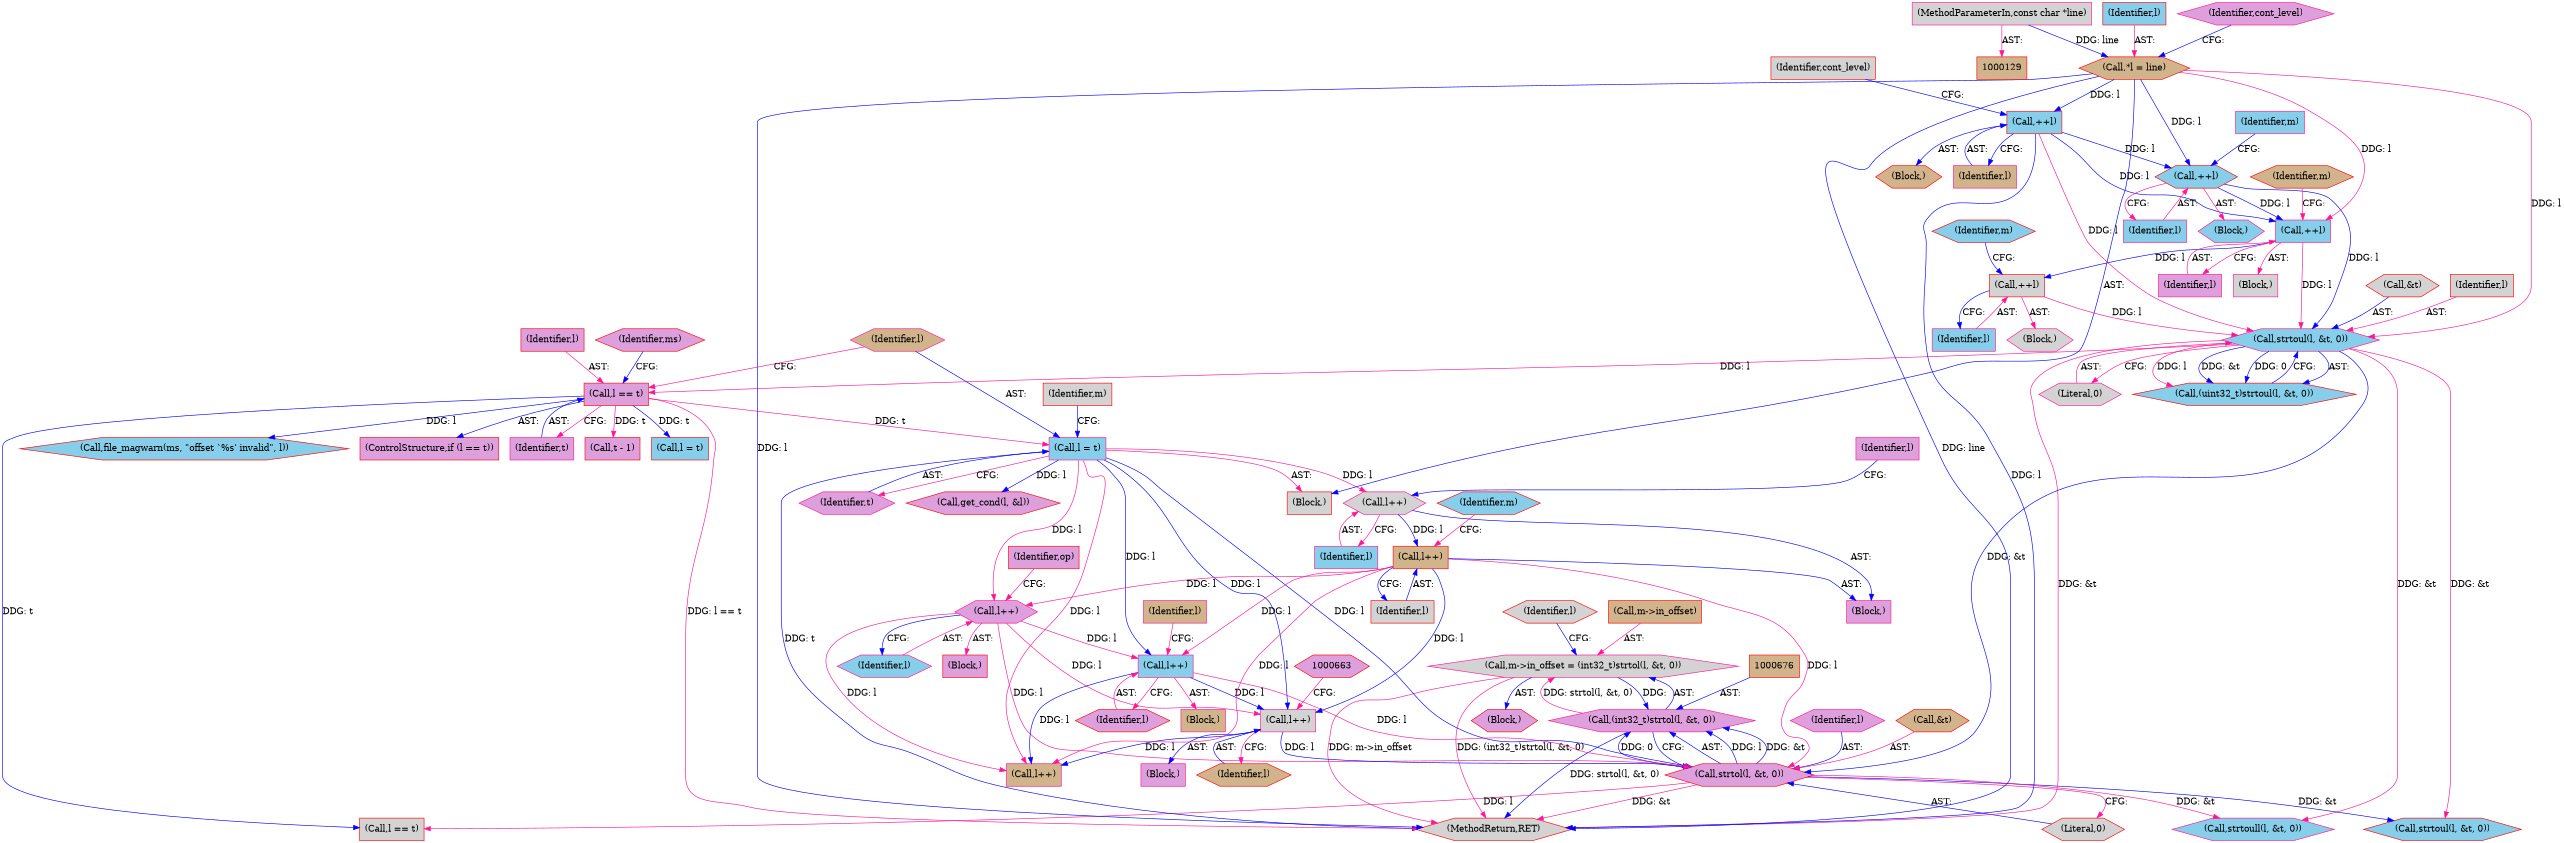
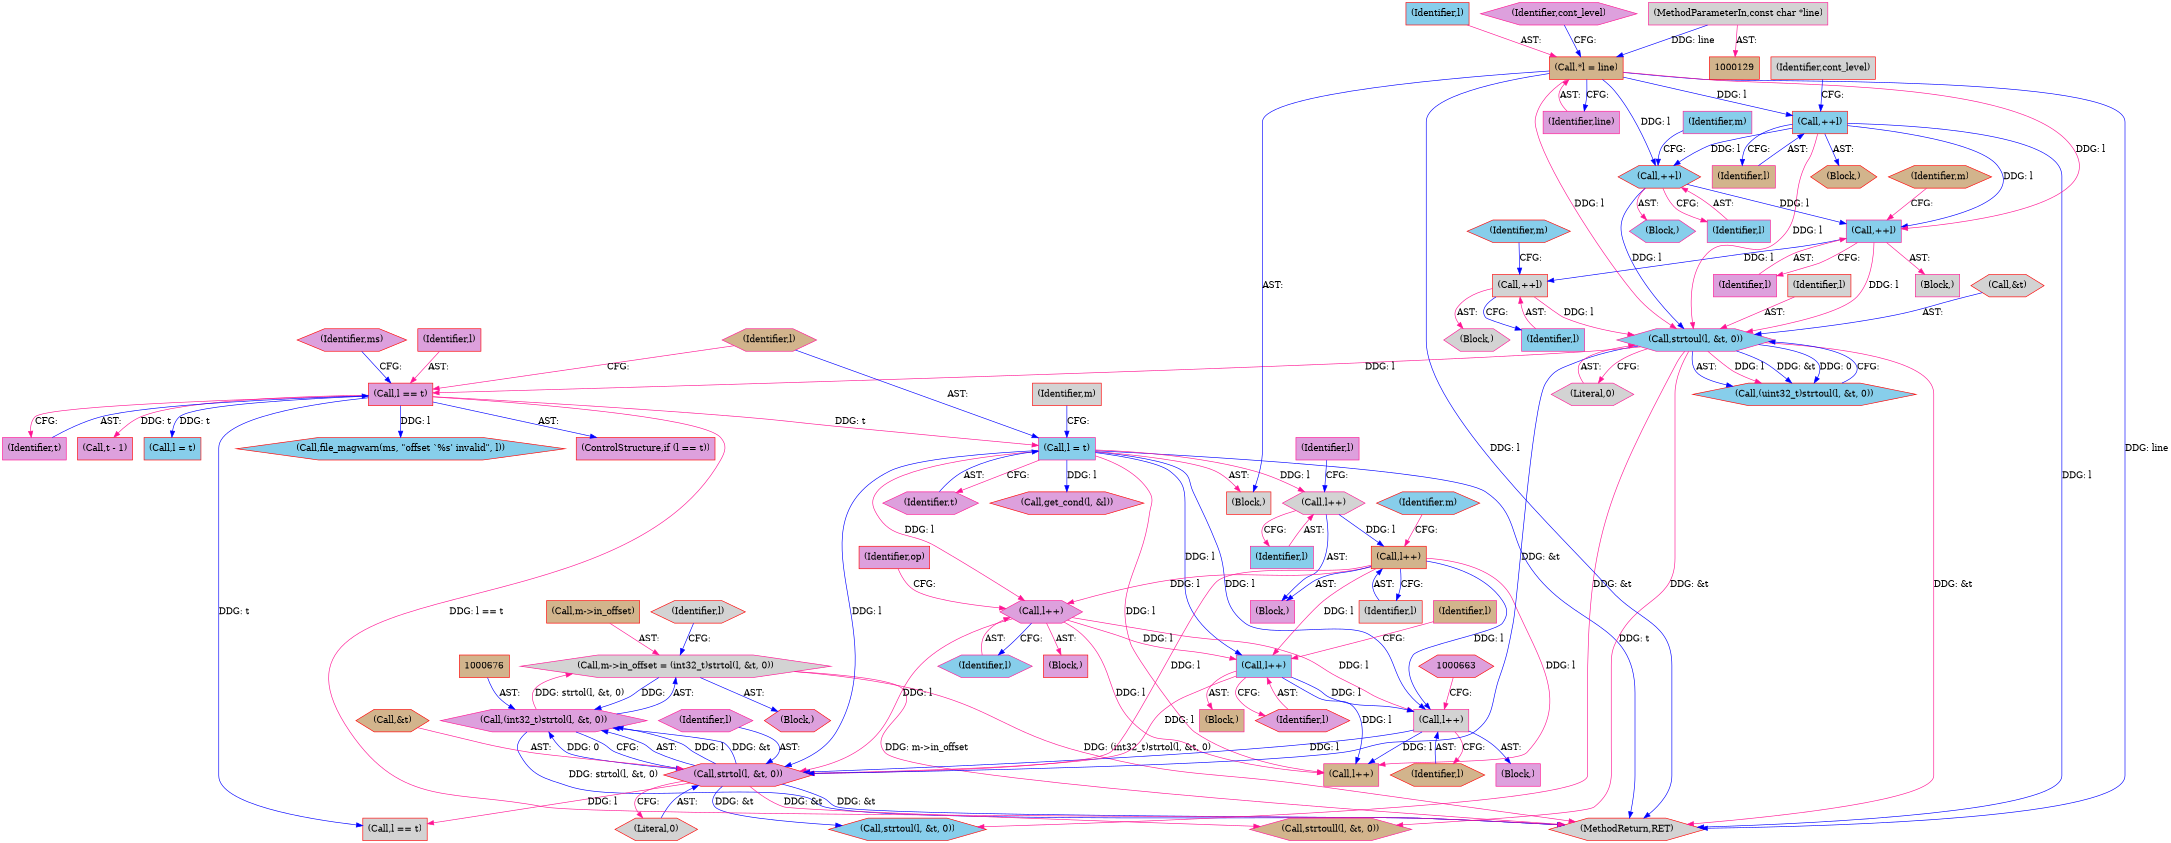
  digraph {
    node [color=red fillcolor=plum shape=box style=filled]
    edge [color=blue]
    n1 [color=deeppink fillcolor=lightgrey label="(Call,m->in_offset = (int32_t)strtol(l, &t, 0))" shape=hexagon]
    n2 [color=deeppink label="(Call,(int32_t)strtol(l, &t, 0))" shape=hexagon]
    n3 [fillcolor=lightgrey label="(MethodReturn,RET)" shape=hexagon]
    n4 [label="(Block,)" shape=hexagon]
    n5 [label="(Call,strtol(l, &t, 0))" shape=hexagon]
    n6 [fillcolor=skyblue label="(Call,strtoul(l, &t, 0))" shape=hexagon]
    n7 [fillcolor=lightgrey label="(Call,l == t)"]
    n8 [fillcolor=lightgrey label="(Literal,0)" shape=hexagon]
-   n9 [color=deeppink fillcolor=skyblue label="(Call,strtoull(l, &t, 0))" shape=hexagon]
+   n9 [color=deeppink fillcolor=tan label="(Call,strtoull(l, &t, 0))" shape=hexagon]
    n10 [color=deeppink fillcolor=skyblue label="(Call,l = t)"]
    n11 [color=deeppink fillcolor=lightgrey label="(Call,l++)" shape=hexagon]
    n12 [color=deeppink label="(Call,l++)" shape=hexagon]
    n13 [color=deeppink fillcolor=lightgrey label="(Call,l++)"]
    n14 [color=deeppink fillcolor=skyblue label="(Call,l++)"]
    n15 [color=deeppink label="(Identifier,t)" shape=hexagon]
    n16 [label="(Call,get_cond(l, &l))" shape=hexagon]
    n17 [fillcolor=lightgrey label="(Block,)"]
    n18 [color=deeppink fillcolor=tan label="(Call,l++)"]
    n19 [fillcolor=tan label="(Call,l++)"]
    n20 [color=deeppink label="(Block,)"]
    n21 [color=deeppink fillcolor=skyblue label="(Identifier,l)"]
    n22 [label="(Block,)"]
    n23 [color=deeppink fillcolor=skyblue label="(Identifier,l)" shape=hexagon]
    n24 [fillcolor=tan label="(Identifier,l)" shape=hexagon]
    n25 [color=deeppink label="(Block,)"]
    n26 [label="(Identifier,l)" shape=hexagon]
    n27 [color=deeppink fillcolor=tan label="(Block,)"]
    n28 [label="(Call,l == t)"]
    n29 [fillcolor=skyblue label="(Call,file_magwarn(ms, \"offset `%s' invalid\", l))" shape=hexagon]
    n30 [label="(ControlStructure,if (l == t))"]
    n31 [color=deeppink label="(Identifier,t)"]
    n32 [label="(Call,t - 1)"]
    n33 [fillcolor=skyblue label="(Call,l = t)"]
    n34 [color=deeppink fillcolor=skyblue label="(Call,strtoul(l, &t, 0))" shape=hexagon]
    n35 [fillcolor=skyblue label="(Call,(uint32_t)strtoul(l, &t, 0))" shape=hexagon]
    n36 [color=deeppink fillcolor=lightgrey label="(Literal,0)" shape=hexagon]
    n37 [color=deeppink fillcolor=skyblue label="(Call,++l)"]
    n38 [fillcolor=lightgrey label="(Call,++l)"]
    n39 [color=deeppink label="(Identifier,l)"]
    n40 [color=deeppink fillcolor=lightgrey label="(Block,)"]
    n41 [color=deeppink fillcolor=skyblue label="(Identifier,l)"]
    n42 [color=deeppink fillcolor=lightgrey label="(Block,)" shape=hexagon]
    n43 [fillcolor=skyblue label="(Call,++l)"]
    n44 [fillcolor=skyblue label="(Call,++l)" shape=hexagon]
    n45 [fillcolor=tan label="(Block,)" shape=hexagon]
    n46 [color=deeppink fillcolor=tan label="(Identifier,l)"]
    n47 [color=deeppink fillcolor=skyblue label="(Identifier,l)"]
    n48 [color=deeppink fillcolor=skyblue label="(Block,)" shape=hexagon]
-   n49 [fillcolor=tan label="(Call,*l = line)" shape=hexagon]
+   n49 [fillcolor=tan label="(Call,*l = line)"]
+   n50 [color=deeppink label="(Identifier,line)"]
    n51 [color=deeppink fillcolor=lightgrey label="(MethodParameterIn,const char *line)"]
    1000129 [fillcolor=tan]
    n53 [fillcolor=lightgrey label="(Identifier,l)"]
    n54 [fillcolor=lightgrey label="(Identifier,m)"]
    n55 [fillcolor=lightgrey label="(Identifier,l)" shape=hexagon]
    n56 [label="(Identifier,ms)" shape=hexagon]
    n57 [label="(Identifier,l)"]
    n58 [fillcolor=lightgrey label="(Call,&t)" shape=hexagon]
    n59 [fillcolor=lightgrey label="(Identifier,cont_level)"]
    n60 [fillcolor=skyblue label="(Identifier,m)" shape=hexagon]
    n61 [fillcolor=lightgrey label="(Identifier,l)"]
    n62 [color=deeppink label="(Identifier,l)"]
    n63 [fillcolor=skyblue label="(Identifier,m)" shape=hexagon]
    n64 [color=deeppink label="(Identifier,l)" shape=hexagon]
    n65 [fillcolor=tan label="(Identifier,m)" shape=hexagon]
    n66 [fillcolor=skyblue label="(Identifier,l)"]
    n67 [color=deeppink fillcolor=tan label="(Identifier,l)" shape=hexagon]
    n68 [label="(Identifier,op)"]
    n69 [color=deeppink fillcolor=skyblue label="(Identifier,m)"]
    n70 [fillcolor=tan label="(Call,m->in_offset)"]
    n71 [color=deeppink fillcolor=tan label="(Identifier,l)"]
    n72 [fillcolor=tan label="(Call,&t)" shape=hexagon]
    n73 [color=deeppink label="(Identifier,cont_level)" shape=hexagon]
    1000676 [fillcolor=tan]
    1000663 [shape=hexagon]
    n1 -> n2 [label="DDG: "]
    n1 -> n3 [color=deeppink label="DDG: m->in_offset"]
    n1 -> n3 [color=deeppink label="DDG: (int32_t)strtol(l, &t, 0)"]
    n1 -> n4 [label="AST: "]
    n2 -> n1 [label="AST: "]
    n2 -> n1 [color=deeppink label="DDG: strtol(l, &t, 0)"]
    n2 -> n3 [label="DDG: strtol(l, &t, 0)"]
    n2 -> n5 [label="CFG: "]
    n5 -> n2 [label="AST: "]
    n5 -> n2 [label="DDG: l"]
    n5 -> n2 [label="DDG: &t"]
    n5 -> n2 [label="DDG: 0"]
-   n5 -> n3 [color=deeppink label="DDG: &t"]
+   n5 -> n3 [label="DDG: &t"]
    n5 -> n6 [label="DDG: &t"]
    n5 -> n7 [color=deeppink label="DDG: l"]
    n5 -> n8 [color=deeppink label="CFG: "]
    n5 -> n9 [color=deeppink label="DDG: &t"]
    n8 -> n5 [label="AST: "]
    n10 -> n3 [label="DDG: t"]
    n10 -> n5 [label="DDG: l"]
    n10 -> n11 [color=deeppink label="DDG: l"]
    n10 -> n12 [color=deeppink label="DDG: l"]
    n10 -> n13 [label="DDG: l"]
    n10 -> n14 [label="DDG: l"]
    n10 -> n15 [color=deeppink label="CFG: "]
    n10 -> n16 [label="DDG: l"]
    n10 -> n17 [color=deeppink label="AST: "]
    n10 -> n18 [color=deeppink label="DDG: l"]
    n11 -> n19 [label="DDG: l"]
    n11 -> n20 [label="AST: "]
    n11 -> n21 [color=deeppink label="CFG: "]
    n12 -> n5 [color=deeppink label="DDG: l"]
    n12 -> n13 [color=deeppink label="DDG: l"]
    n12 -> n14 [color=deeppink label="DDG: l"]
    n12 -> n18 [color=deeppink label="DDG: l"]
    n12 -> n22 [color=deeppink label="AST: "]
    n12 -> n23 [label="CFG: "]
    n13 -> n5 [label="DDG: l"]
    n13 -> n18 [label="DDG: l"]
    n13 -> n24 [color=deeppink label="CFG: "]
    n13 -> n25 [label="AST: "]
    n14 -> n5 [color=deeppink label="DDG: l"]
    n14 -> n13 [label="DDG: l"]
    n14 -> n18 [label="DDG: l"]
    n14 -> n26 [color=deeppink label="CFG: "]
    n14 -> n27 [color=deeppink label="AST: "]
    n15 -> n10 [label="AST: "]
    n19 -> n5 [color=deeppink label="DDG: l"]
    n19 -> n12 [color=deeppink label="DDG: l"]
    n19 -> n13 [label="DDG: l"]
    n19 -> n14 [color=deeppink label="DDG: l"]
    n19 -> n18 [color=deeppink label="DDG: l"]
    n19 -> n20 [label="AST: "]
    n19 -> n53 [label="CFG: "]
    n21 -> n11 [color=deeppink label="AST: "]
    n23 -> n12 [color=deeppink label="AST: "]
    n24 -> n13 [label="AST: "]
    n26 -> n14 [color=deeppink label="AST: "]
    n28 -> n3 [color=deeppink label="DDG: l == t"]
    n28 -> n7 [label="DDG: t"]
    n28 -> n10 [color=deeppink label="DDG: t"]
    n28 -> n29 [label="DDG: l"]
    n28 -> n30 [label="AST: "]
    n28 -> n31 [color=deeppink label="CFG: "]
    n28 -> n32 [color=deeppink label="DDG: t"]
    n28 -> n33 [label="DDG: t"]
    n31 -> n28 [label="AST: "]
    n34 -> n3 [color=deeppink label="DDG: &t"]
    n34 -> n5 [label="DDG: &t"]
    n34 -> n6 [color=deeppink label="DDG: &t"]
    n34 -> n9 [color=deeppink label="DDG: &t"]
    n34 -> n28 [color=deeppink label="DDG: l"]
    n34 -> n35 [label="AST: "]
    n34 -> n35 [color=deeppink label="DDG: l"]
    n34 -> n35 [label="DDG: &t"]
    n34 -> n35 [label="DDG: 0"]
    n34 -> n36 [color=deeppink label="CFG: "]
    n35 -> n34 [label="CFG: "]
    n36 -> n34 [color=deeppink label="AST: "]
    n37 -> n34 [color=deeppink label="DDG: l"]
    n37 -> n38 [label="DDG: l"]
    n37 -> n39 [color=deeppink label="CFG: "]
    n37 -> n40 [color=deeppink label="AST: "]
    n38 -> n34 [color=deeppink label="DDG: l"]
    n38 -> n41 [label="CFG: "]
    n38 -> n42 [color=deeppink label="AST: "]
    n39 -> n37 [color=deeppink label="AST: "]
    n41 -> n38 [color=deeppink label="AST: "]
    n43 -> n3 [label="DDG: l"]
    n43 -> n34 [color=deeppink label="DDG: l"]
    n43 -> n37 [label="DDG: l"]
    n43 -> n44 [label="DDG: l"]
    n43 -> n45 [label="AST: "]
    n43 -> n46 [label="CFG: "]
    n44 -> n34 [label="DDG: l"]
    n44 -> n37 [label="DDG: l"]
    n44 -> n47 [color=deeppink label="CFG: "]
    n44 -> n48 [color=deeppink label="AST: "]
    n46 -> n43 [label="AST: "]
    n47 -> n44 [color=deeppink label="AST: "]
    n49 -> n3 [label="DDG: l"]
    n49 -> n3 [label="DDG: line"]
    n49 -> n17 [label="AST: "]
    n49 -> n34 [color=deeppink label="DDG: l"]
    n49 -> n37 [color=deeppink label="DDG: l"]
    n49 -> n43 [label="DDG: l"]
    n49 -> n44 [label="DDG: l"]
+   n49 -> n50 [label="CFG: "]
+   n50 -> n49 [color=deeppink label="AST: "]
    n51 -> n49 [label="DDG: line"]
    n51 -> 1000129 [color=deeppink label="AST: "]
    n53 -> n19 [label="AST: "]
    n54 -> n10 [label="CFG: "]
    n55 -> n1 [label="CFG: "]
    n56 -> n28 [label="CFG: "]
    n57 -> n28 [color=deeppink label="AST: "]
    n58 -> n34 [label="AST: "]
    n59 -> n43 [label="CFG: "]
    n60 -> n19 [color=deeppink label="CFG: "]
    n61 -> n34 [color=deeppink label="AST: "]
    n62 -> n11 [label="CFG: "]
    n63 -> n38 [label="CFG: "]
    n64 -> n5 [label="AST: "]
    n65 -> n37 [color=deeppink label="CFG: "]
    n66 -> n49 [color=deeppink label="AST: "]
    n67 -> n10 [label="AST: "]
    n67 -> n28 [color=deeppink label="CFG: "]
    n68 -> n12 [color=deeppink label="CFG: "]
    n69 -> n44 [label="CFG: "]
    n70 -> n1 [color=deeppink label="AST: "]
    n71 -> n14 [color=deeppink label="CFG: "]
    n72 -> n5 [color=deeppink label="AST: "]
    n73 -> n49 [label="CFG: "]
    1000676 -> n2 [label="AST: "]
    1000663 -> n13 [color=deeppink label="CFG: "]
  }
